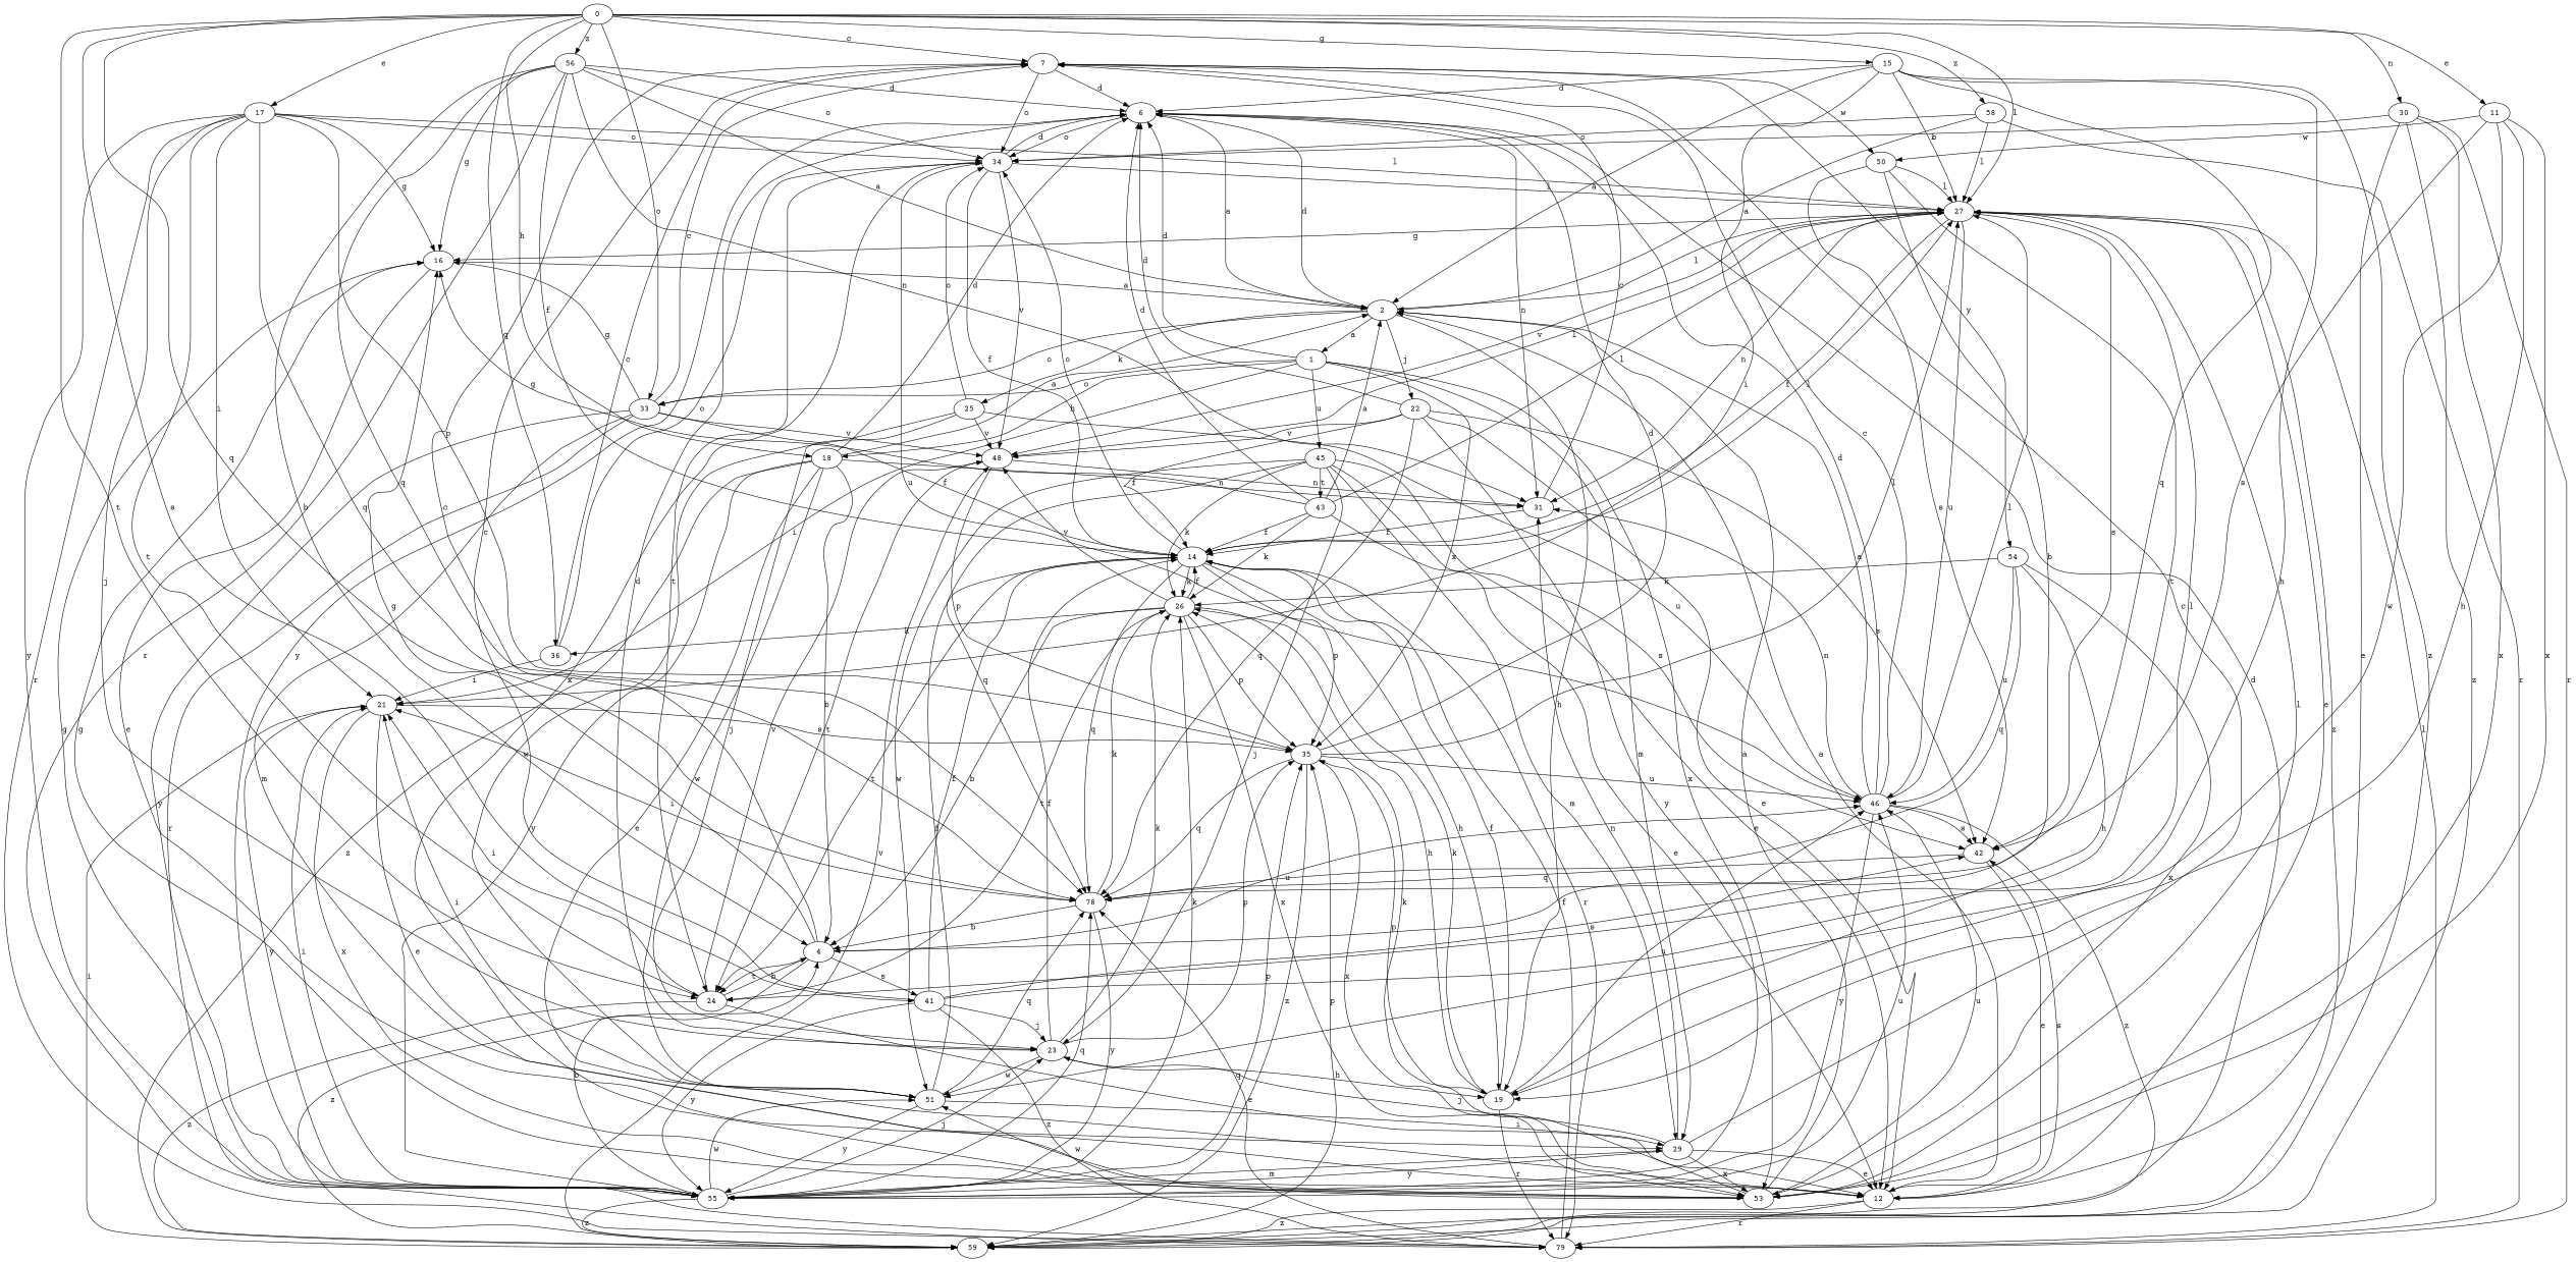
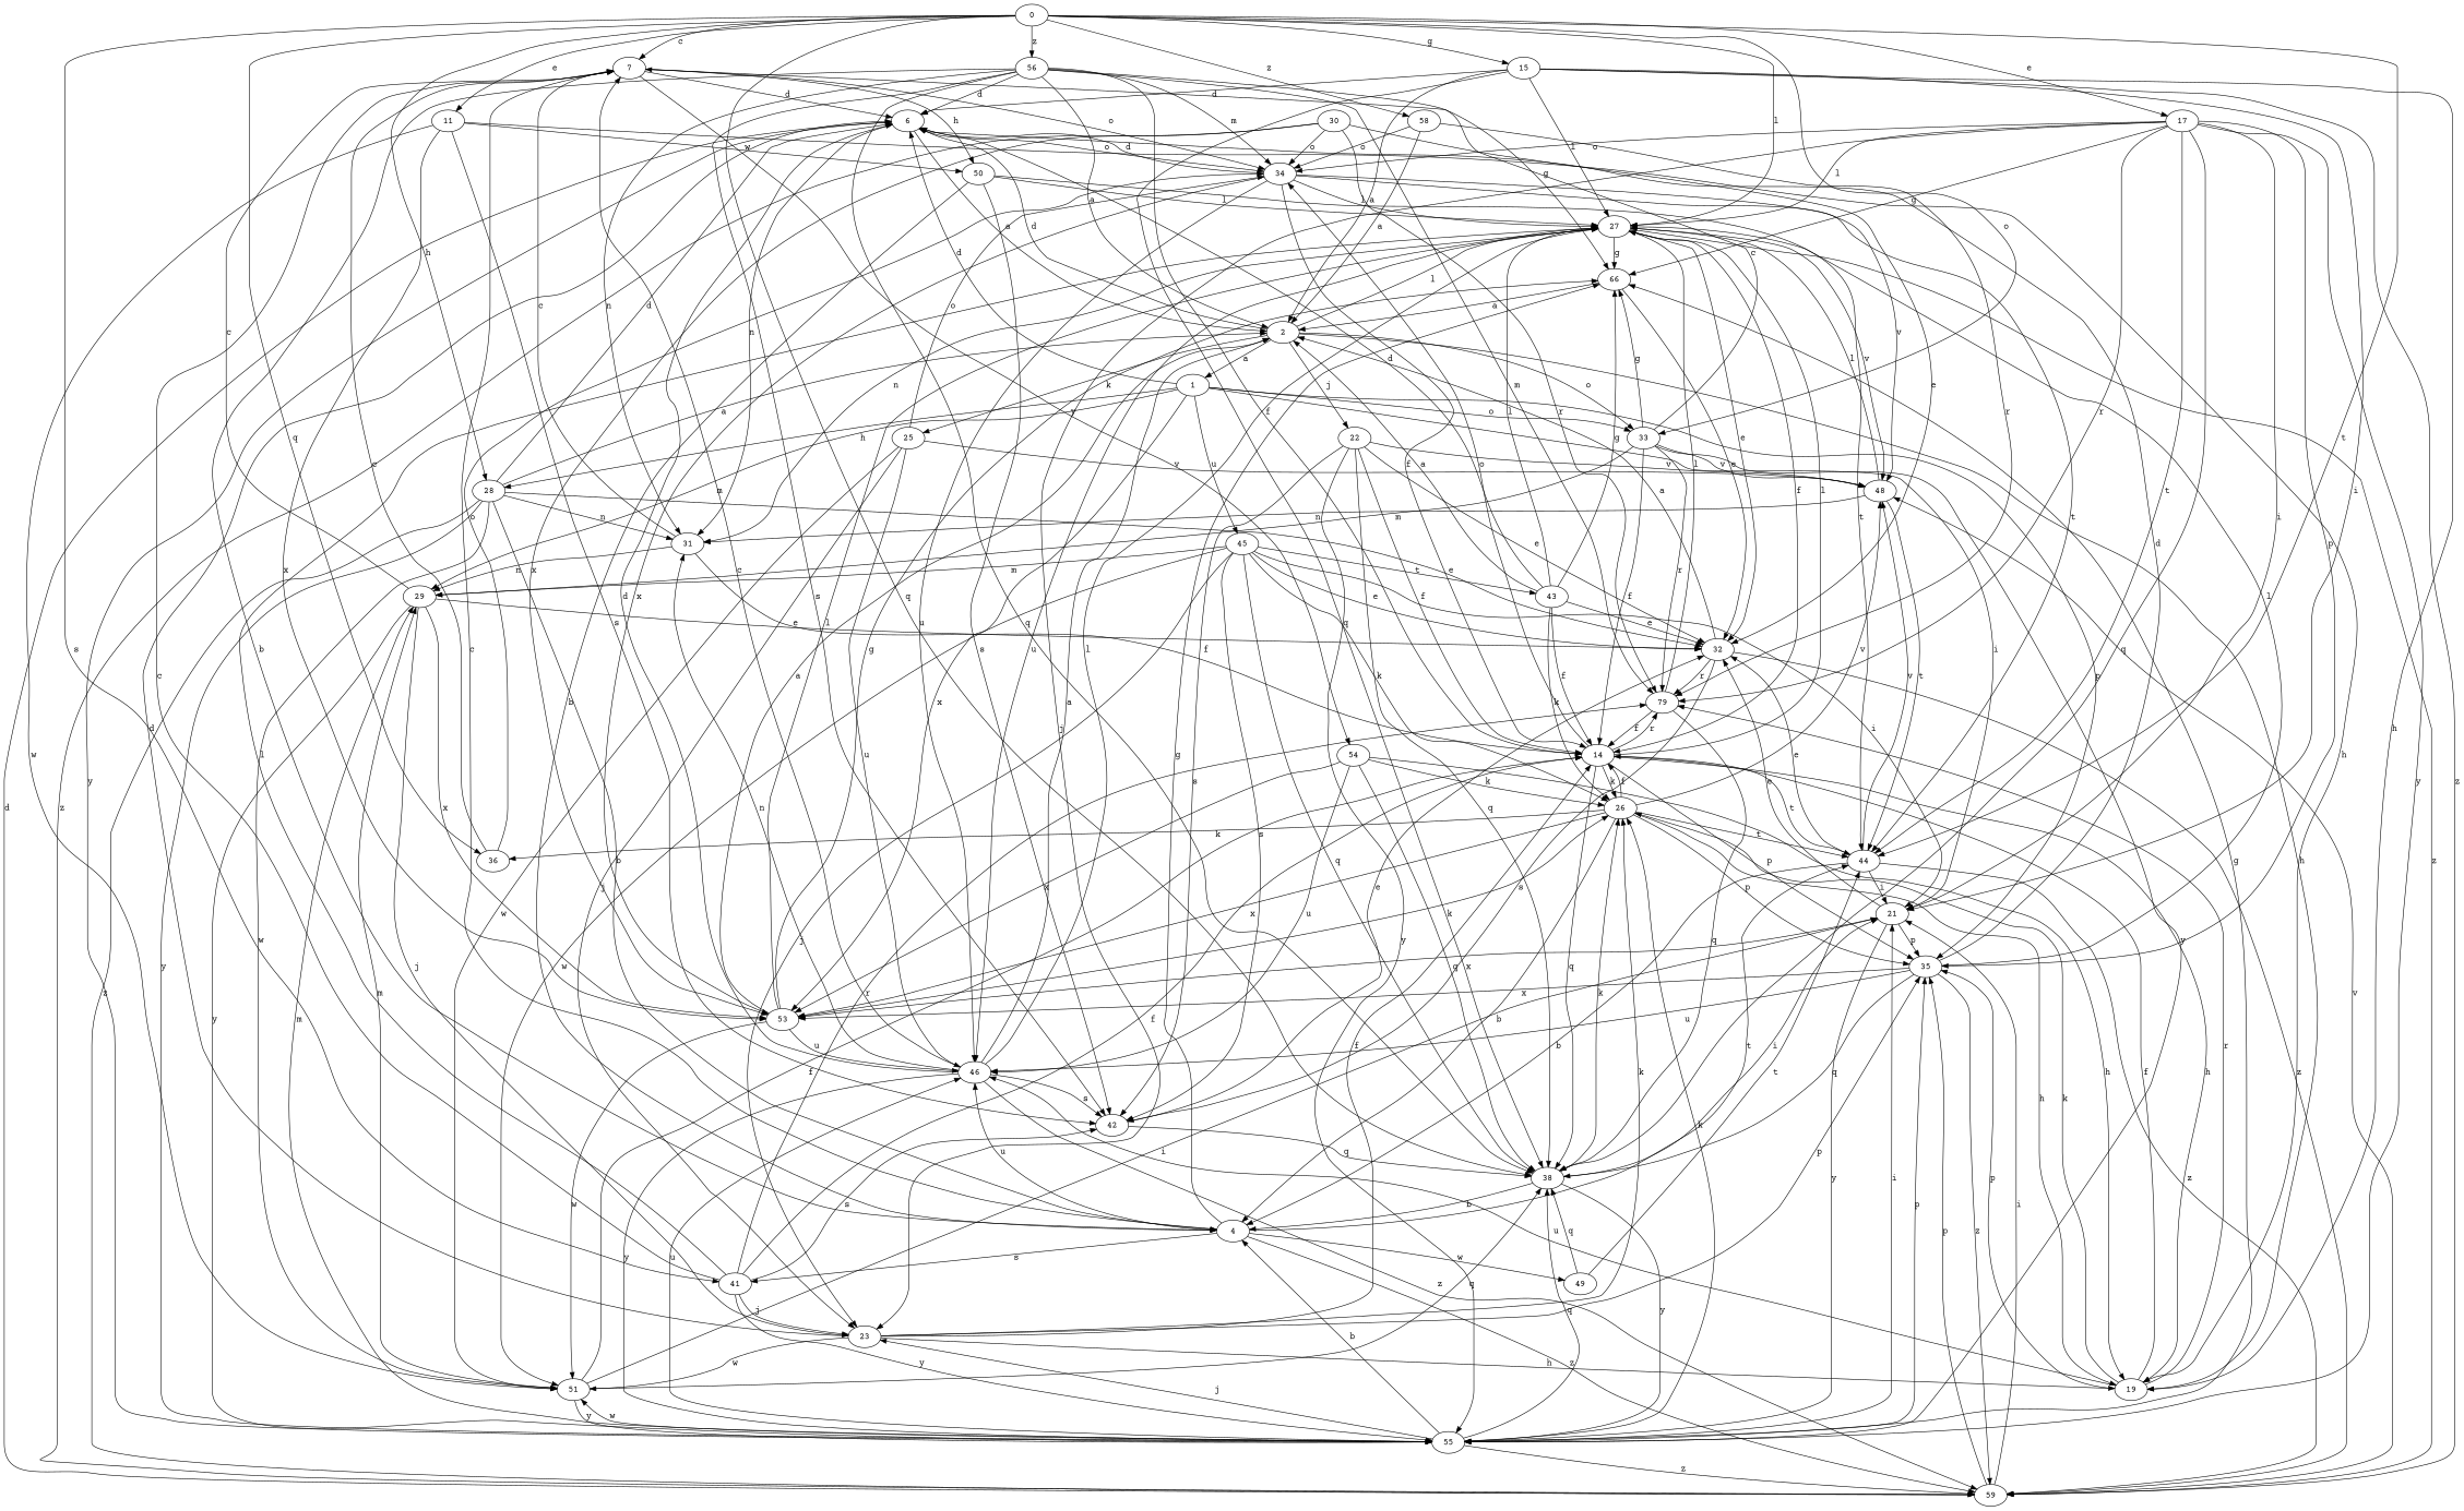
  strict digraph {
    fontname="Courier Prime"
    node [fontname="Courier Prime"]
    edge [fontname="Courier Prime"]
    0
    7
    n3 [label=17]
    11
    15
-   18
+   18 [label=28]
    27
    30
    33
    36
-   38 [label=78]
+   38
    41
-   44 [label=24]
+   44
    56
    58
    n16 [label=6]
    34
    50
    54
    21
    35
-   16
+   16 [label=66]
    55
    23
    n25 [label=79]
    53
    19
    42
    51
    2
    59
    4
    31
-   12
+   12 [label=32]
    46
    14
    48
    29
    26
    43
    1
    45
    22
    25
+   49
    0 -> 7 [label=c]
    0 -> n3 [label=e]
    0 -> 11 [label=e]
    0 -> 15 [label=g]
    0 -> 18 [label=h]
    0 -> 27 [label=l]
-   0 -> 30 [label=n]
    0 -> 33 [label=o]
    0 -> 36 [label=q]
    0 -> 38 [label=q]
    0 -> 41 [label=s]
    0 -> 44 [label=t]
    0 -> 56 [label=z]
    0 -> 58 [label=z]
    7 -> n16 [label=d]
    7 -> 34 [label=o]
-   7 -> 50 [label=w]
+   7 -> 50 [label=h]
    7 -> 54 [label=y]
    n3 -> 27 [label=l]
    n3 -> 38 [label=q]
    n3 -> 44 [label=t]
    n3 -> 34 [label=o]
    n3 -> 21 [label=i]
    n3 -> 35 [label=p]
    n3 -> 16 [label=g]
    n3 -> 55 [label=y]
    n3 -> 23 [label=j]
    n3 -> n25 [label=r]
    11 -> 50 [label=w]
    11 -> 53 [label=x]
    11 -> 19 [label=h]
    11 -> 42 [label=s]
    11 -> 51 [label=w]
    15 -> 27 [label=l]
    15 -> 38 [label=q]
    15 -> n16 [label=d]
    15 -> 21 [label=i]
    15 -> 19 [label=h]
    15 -> 2 [label=a]
    15 -> 59 [label=z]
    18 -> n16 [label=d]
    18 -> 55 [label=y]
    18 -> 51 [label=w]
    18 -> 2 [label=a]
    18 -> 59 [label=z]
    18 -> 4 [label=b]
    18 -> 31 [label=n]
    18 -> 12 [label=e]
    27 -> 16 [label=g]
-   27 -> 42 [label=s]
+   56 -> 42 [label=s]
    27 -> 59 [label=z]
    27 -> 31 [label=n]
    27 -> 12 [label=e]
    27 -> 46 [label=u]
    27 -> 14 [label=f]
    27 -> 48 [label=v]
    30 -> 34 [label=o]
    30 -> n25 [label=r]
    30 -> 53 [label=x]
    30 -> 59 [label=z]
    30 -> 12 [label=e]
    33 -> 7 [label=c]
    33 -> 16 [label=g]
    33 -> 55 [label=y]
    33 -> n25 [label=r]
    33 -> 14 [label=f]
    33 -> 48 [label=v]
    33 -> 29 [label=m]
    36 -> 7 [label=c]
    36 -> 34 [label=o]
-   36 -> 21 [label=i]
+   45 -> 21 [label=i]
    38 -> 21 [label=i]
    38 -> 55 [label=y]
    38 -> 4 [label=b]
    38 -> 26 [label=k]
    41 -> 7 [label=c]
    41 -> 27 [label=l]
    41 -> 55 [label=y]
    41 -> 23 [label=j]
-   41 -> n25 [label=z]
+   41 -> n25 [label=r]
    41 -> 42 [label=s]
    41 -> 14 [label=f]
    44 -> 21 [label=i]
    44 -> 59 [label=z]
    44 -> 4 [label=b]
    44 -> 12 [label=e]
    44 -> 48 [label=v]
    56 -> 38 [label=q]
    56 -> n16 [label=d]
-   56 -> 34 [label=o]
+   56 -> 34 [label=m]
    56 -> 16 [label=g]
-   56 -> n25 [label=r]
+   56 -> n25 [label=m]
    56 -> 2 [label=a]
    56 -> 4 [label=b]
    56 -> 31 [label=n]
    56 -> 14 [label=f]
-   58 -> 27 [label=l]
    58 -> 34 [label=o]
    58 -> n25 [label=r]
    58 -> 2 [label=a]
    n16 -> 34 [label=o]
    n16 -> 55 [label=y]
    n16 -> 2 [label=a]
    n16 -> 31 [label=n]
    34 -> 27 [label=l]
    34 -> 44 [label=t]
    34 -> n16 [label=d]
    34 -> 53 [label=x]
    34 -> 46 [label=u]
    34 -> 14 [label=f]
    34 -> 48 [label=v]
    50 -> 27 [label=l]
    50 -> 44 [label=t]
    50 -> 42 [label=s]
    50 -> 4 [label=b]
    54 -> 38 [label=q]
    54 -> 53 [label=x]
    54 -> 19 [label=h]
    54 -> 46 [label=u]
    54 -> 26 [label=k]
-   21 -> 35 [label=s]
+   21 -> 35 [label=p]
    21 -> 55 [label=y]
    21 -> 53 [label=x]
    21 -> 12 [label=e]
    35 -> 27 [label=l]
    35 -> 38 [label=q]
    35 -> n16 [label=d]
    35 -> 53 [label=x]
    35 -> 59 [label=z]
    35 -> 46 [label=u]
    16 -> 2 [label=a]
    16 -> 12 [label=e]
    55 -> 38 [label=q]
    55 -> 21 [label=i]
    55 -> 35 [label=p]
    55 -> 16 [label=g]
    55 -> 23 [label=j]
    55 -> 51 [label=w]
    55 -> 59 [label=z]
    55 -> 4 [label=b]
    55 -> 46 [label=u]
    55 -> 29 [label=m]
    55 -> 26 [label=k]
    23 -> n16 [label=d]
    23 -> 35 [label=p]
    23 -> 19 [label=h]
    23 -> 51 [label=w]
    23 -> 14 [label=f]
    23 -> 26 [label=k]
    n25 -> 27 [label=l]
    n25 -> 38 [label=q]
    n25 -> 14 [label=f]
    53 -> 27 [label=l]
    53 -> 16 [label=g]
    53 -> 51 [label=w]
    53 -> 2 [label=a]
    53 -> 46 [label=u]
    53 -> 26 [label=k]
    19 -> 35 [label=p]
    19 -> n25 [label=r]
    19 -> 46 [label=u]
    19 -> 14 [label=f]
    19 -> 26 [label=k]
    42 -> 38 [label=q]
    42 -> 12 [label=e]
    51 -> 38 [label=q]
    51 -> 21 [label=i]
    51 -> 55 [label=y]
    51 -> 14 [label=f]
-   51 -> 29 [label=i]
+   51 -> 29 [label=m]
    2 -> 27 [label=l]
    2 -> 33 [label=o]
    2 -> n16 [label=d]
    2 -> 19 [label=h]
    2 -> 1 [label=a]
    2 -> 22 [label=j]
    2 -> 25 [label=k]
    59 -> n16 [label=d]
    59 -> 21 [label=i]
    59 -> 35 [label=p]
    59 -> 48 [label=v]
    4 -> 7 [label=c]
    4 -> 41 [label=s]
    4 -> 44 [label=t]
    4 -> 16 [label=g]
    4 -> 59 [label=z]
    4 -> 46 [label=u]
+   4 -> 49 [label=w]
    31 -> 7 [label=c]
    31 -> 14 [label=f]
    12 -> n25 [label=r]
    12 -> 42 [label=s]
    12 -> 2 [label=a]
    12 -> 59 [label=z]
    46 -> 7 [label=c]
    46 -> 27 [label=l]
    46 -> n16 [label=d]
    46 -> 55 [label=y]
    46 -> 42 [label=s]
    46 -> 2 [label=a]
    46 -> 59 [label=z]
    46 -> 31 [label=n]
    14 -> 27 [label=l]
    14 -> 38 [label=q]
    14 -> 44 [label=t]
    14 -> 34 [label=o]
    14 -> 35 [label=p]
    14 -> n25 [label=r]
    14 -> 19 [label=h]
    14 -> 26 [label=k]
    48 -> 27 [label=l]
    48 -> 44 [label=t]
-   48 -> 35 [label=p]
    48 -> 31 [label=n]
    29 -> 7 [label=c]
    29 -> 55 [label=y]
    29 -> 23 [label=j]
    29 -> 53 [label=x]
-   29 -> 31 [label=n]
+   31 -> 29 [label=n]
    29 -> 12 [label=e]
    26 -> 36 [label=k]
    26 -> 44 [label=t]
    26 -> 35 [label=p]
    26 -> 53 [label=x]
    26 -> 19 [label=h]
    26 -> 4 [label=b]
    26 -> 14 [label=f]
    26 -> 48 [label=v]
    43 -> 27 [label=l]
    43 -> n16 [label=d]
    43 -> 16 [label=g]
    43 -> 2 [label=a]
    43 -> 12 [label=e]
    43 -> 14 [label=f]
    43 -> 26 [label=k]
    1 -> 18 [label=h]
    1 -> 33 [label=o]
    1 -> n16 [label=d]
    1 -> 21 [label=i]
-   1 -> 35 [label=x]
+   1 -> 35 [label=p]
    1 -> 53 [label=x]
    1 -> 29 [label=m]
    1 -> 45 [label=u]
    45 -> 38 [label=q]
    45 -> 23 [label=j]
    45 -> 42 [label=s]
    45 -> 51 [label=w]
    45 -> 12 [label=e]
    45 -> 29 [label=m]
    45 -> 26 [label=k]
    45 -> 43 [label=t]
    22 -> 38 [label=q]
-   22 -> n16 [label=d]
    22 -> 55 [label=y]
    22 -> 42 [label=s]
    22 -> 12 [label=e]
    22 -> 14 [label=f]
    22 -> 48 [label=v]
    25 -> 34 [label=o]
    25 -> 23 [label=j]
    25 -> 51 [label=w]
    25 -> 46 [label=u]
    25 -> 48 [label=v]
+   49 -> 38 [label=q]
+   49 -> 44 [label=t]
  }
